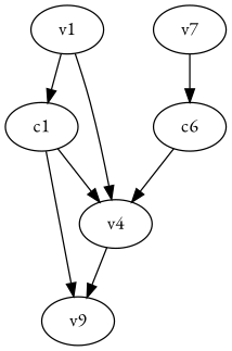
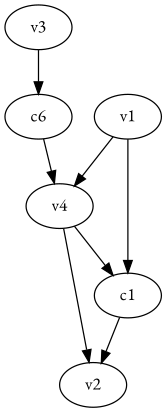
  strict digraph {
    fontname="EB Garamond"
    node [fontname="EB Garamond"]
    edge [fontname="EB Garamond" weight=1]
    n1 [label=c6]
    v4
    c1
-   v2 [label=v9]
+   v2
    v1
-   v3 [label=v7]
+   v3
    n1 -> v4
-   c1 -> v4
+   v4 -> c1
    v4 -> v2
    c1 -> v2
    v1 -> v4
    v1 -> c1
    v3 -> n1
  }
